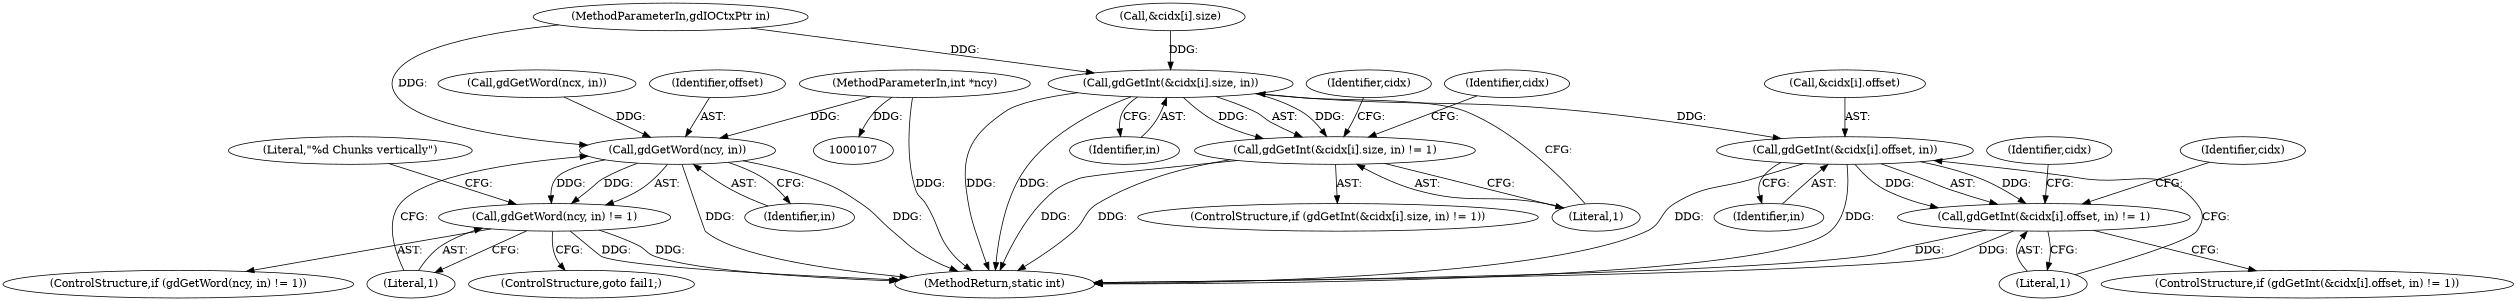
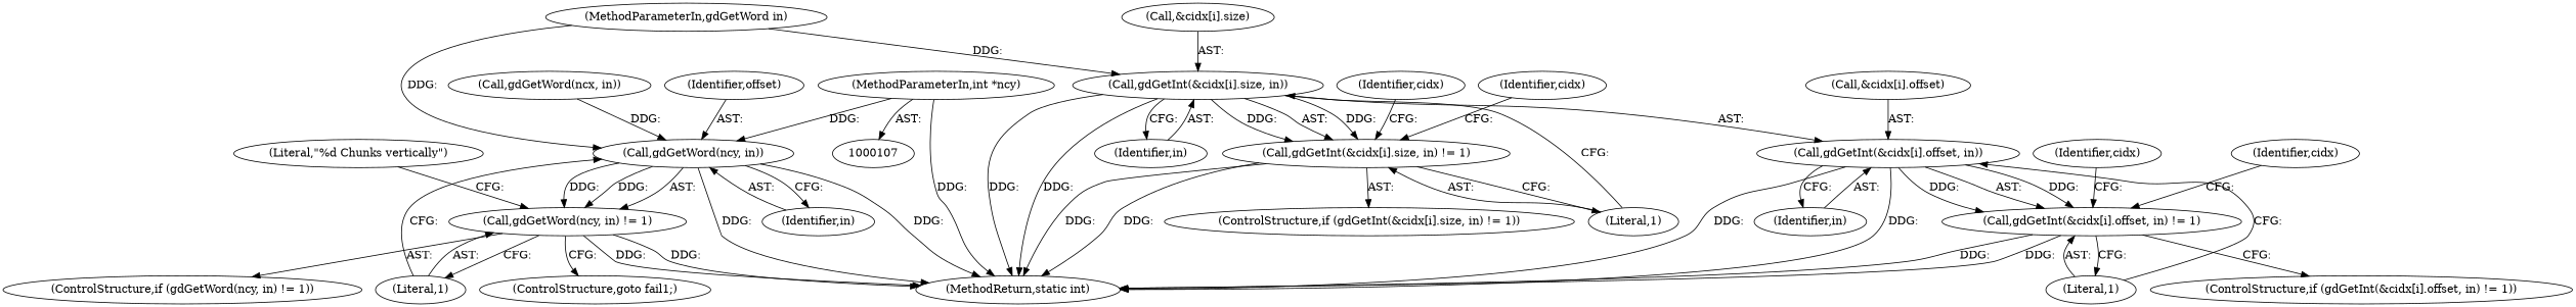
  digraph {
    n1 [label="(MethodParameterIn,int *ncy)"]
    n2 [label="(Call,gdGetWord(ncy, in))"]
    n3 [label="(MethodReturn,static int)"]
    1000107
    n5 [label="(Call,gdGetWord(ncy, in) != 1)"]
    n6 [label="(Identifier,in)"]
    n7 [label="(ControlStructure,if (gdGetWord(ncy, in) != 1))"]
    n8 [label="(Literal,1)"]
    n9 [label="(ControlStructure,goto fail1;)"]
    n10 [label="(Call,gdGetInt(&cidx[i].offset, in))"]
    n11 [label="(Call,gdGetInt(&cidx[i].offset, in) != 1)"]
    n12 [label="(Identifier,in)"]
    n13 [label="(Literal,1)"]
    n14 [label="(ControlStructure,if (gdGetInt(&cidx[i].offset, in) != 1))"]
    n15 [label="(Call,gdGetInt(&cidx[i].size, in))"]
    n16 [label="(Call,gdGetInt(&cidx[i].size, in) != 1)"]
    n17 [label="(Identifier,in)"]
    n18 [label="(ControlStructure,if (gdGetInt(&cidx[i].size, in) != 1))"]
    n19 [label="(Literal,1)"]
    n20 [label="(Call,&cidx[i].offset)"]
    n21 [label="(Identifier,offset)"]
    n22 [label="(Identifier,cidx)"]
-   n23 [label="(MethodParameterIn,gdIOCtxPtr in)"]
+   n23 [label="(MethodParameterIn,gdGetWord in)"]
    n24 [label="(Identifier,cidx)"]
    n25 [label="(Call,gdGetWord(ncx, in))"]
    n26 [label="(Identifier,cidx)"]
    n27 [label="(Call,&cidx[i].size)"]
    n28 [label="(Identifier,cidx)"]
    n29 [label="(Literal,\"%d Chunks vertically\")"]
    n1 -> n2 [label="DDG: "]
    n1 -> n3 [label="DDG: "]
-   n1 -> 1000107 [label="DDG: "]
+   n1 -> 1000107 [label="AST: "]
    n2 -> n3 [label="DDG: "]
    n2 -> n3 [label="DDG: "]
    n2 -> n5 [label="AST: "]
    n2 -> n5 [label="DDG: "]
    n2 -> n5 [label="DDG: "]
    n2 -> n6 [label="CFG: "]
    n5 -> n3 [label="DDG: "]
    n5 -> n3 [label="DDG: "]
    n5 -> n7 [label="AST: "]
    n5 -> n8 [label="CFG: "]
    n5 -> n9 [label="CFG: "]
    n6 -> n2 [label="AST: "]
    n8 -> n2 [label="CFG: "]
    n8 -> n5 [label="AST: "]
    n10 -> n3 [label="DDG: "]
    n10 -> n3 [label="DDG: "]
    n10 -> n11 [label="AST: "]
    n10 -> n11 [label="DDG: "]
    n10 -> n11 [label="DDG: "]
    n10 -> n12 [label="CFG: "]
    n11 -> n3 [label="DDG: "]
    n11 -> n3 [label="DDG: "]
    n11 -> n13 [label="CFG: "]
    n11 -> n14 [label="CFG: "]
    n12 -> n10 [label="AST: "]
    n13 -> n10 [label="CFG: "]
    n13 -> n11 [label="AST: "]
    n15 -> n3 [label="DDG: "]
    n15 -> n3 [label="DDG: "]
-   n15 -> n10 [label="DDG: "]
+   n15 -> n10 [label="AST: "]
    n15 -> n16 [label="AST: "]
    n15 -> n16 [label="DDG: "]
    n15 -> n16 [label="DDG: "]
    n15 -> n17 [label="CFG: "]
    n16 -> n3 [label="DDG: "]
    n16 -> n3 [label="DDG: "]
    n16 -> n18 [label="AST: "]
    n16 -> n19 [label="CFG: "]
    n17 -> n15 [label="AST: "]
    n19 -> n15 [label="CFG: "]
    n19 -> n16 [label="AST: "]
    n20 -> n10 [label="AST: "]
    n21 -> n2 [label="AST: "]
    n22 -> n16 [label="CFG: "]
    n23 -> n2 [label="DDG: "]
    n23 -> n15 [label="DDG: "]
    n24 -> n16 [label="CFG: "]
    n25 -> n2 [label="DDG: "]
    n26 -> n11 [label="CFG: "]
-   n27 -> n15 [label="DDG: "]
+   n27 -> n15 [label="AST: "]
    n28 -> n11 [label="CFG: "]
    n29 -> n5 [label="CFG: "]
  }
